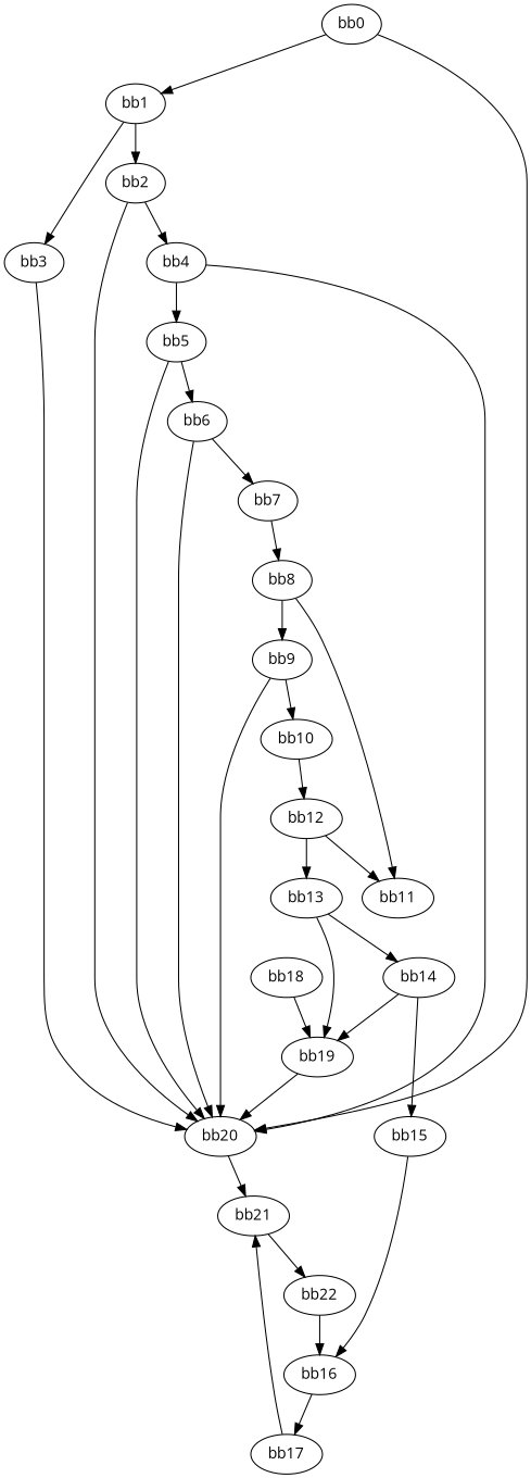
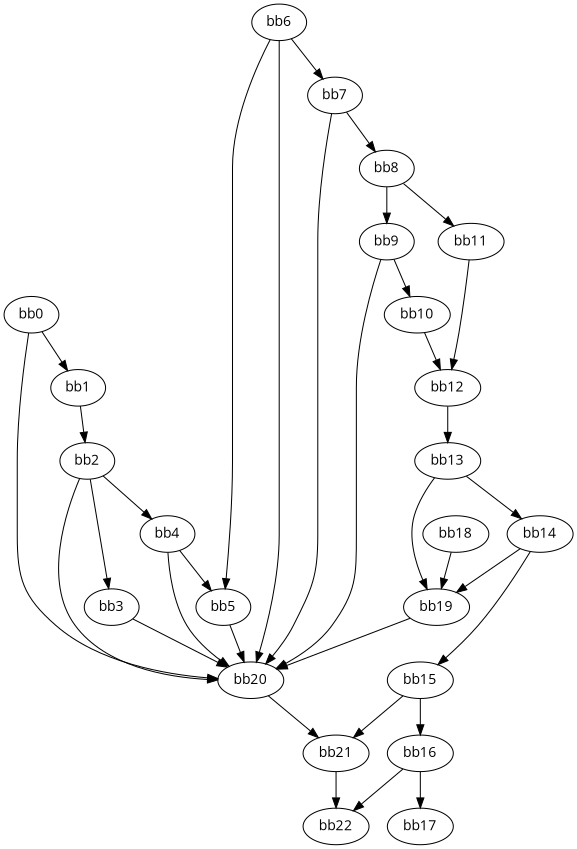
  digraph {
    fontname="Open Sans"
    node [fontname="Open Sans"]
    edge [fontname="Open Sans"]
    n1 [label="bb0\l"]
    n2 [label="bb1\l"]
    n3 [label="bb20\l"]
    n4 [label="bb2\l"]
    n5 [label="bb3\l"]
    n6 [label="bb21\l"]
    n7 [label="bb4\l"]
    n8 [label="bb5\l"]
    n9 [label="bb6\l"]
    n10 [label="bb7\l"]
    n11 [label="bb8\l"]
    n12 [label="bb9\l"]
    n13 [label="bb11\l"]
    n14 [label="bb10\l"]
    n15 [label="bb12\l"]
    n16 [label="bb13\l"]
    n17 [label="bb14\l"]
    n18 [label="bb19\l"]
    n19 [label="bb18\l"]
    n20 [label="bb15\l"]
    n21 [label="bb16\l"]
    n22 [label="bb17\l"]
    n23 [label="bb22\l"]
    n1 -> n2
    n1 -> n3
    n2 -> n4
-   n2 -> n5
+   n4 -> n5
    n3 -> n6
    n4 -> n3
    n4 -> n7
    n5 -> n3
    n6 -> n23
    n7 -> n3
    n7 -> n8
    n8 -> n3
-   n8 -> n9
+   n9 -> n8
    n9 -> n3
    n9 -> n10
+   n10 -> n3
    n10 -> n11
    n11 -> n12
    n11 -> n13
    n12 -> n3
    n12 -> n14
-   n15 -> n13
+   n13 -> n15
    n14 -> n15
    n15 -> n16
    n16 -> n17
    n16 -> n18
    n17 -> n18
    n17 -> n20
    n18 -> n3
    n19 -> n18
-   n22 -> n6
+   n20 -> n6
    n20 -> n21
    n21 -> n22
-   n23 -> n21
+   n21 -> n23
  }
